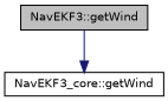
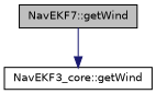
  digraph {
    rankdir=TB
    node [color=black fontname=Helvetica fontsize=10 shape=record style=filled]
-   n1 [fillcolor=grey75 fontcolor=black height=0.2 label="NavEKF3::getWind" width=0.4]
+   n1 [fillcolor=grey75 fontcolor=black height=0.2 label="NavEKF7::getWind" width=0.4]
    n2 [fillcolor=white height=0.2 label="NavEKF3_core::getWind" width=0.4]
    n1 -> n2 [color=midnightblue fontname=Helvetica fontsize=10 labelfontname=Helvetica labelfontsize=10 style=solid]
  }
